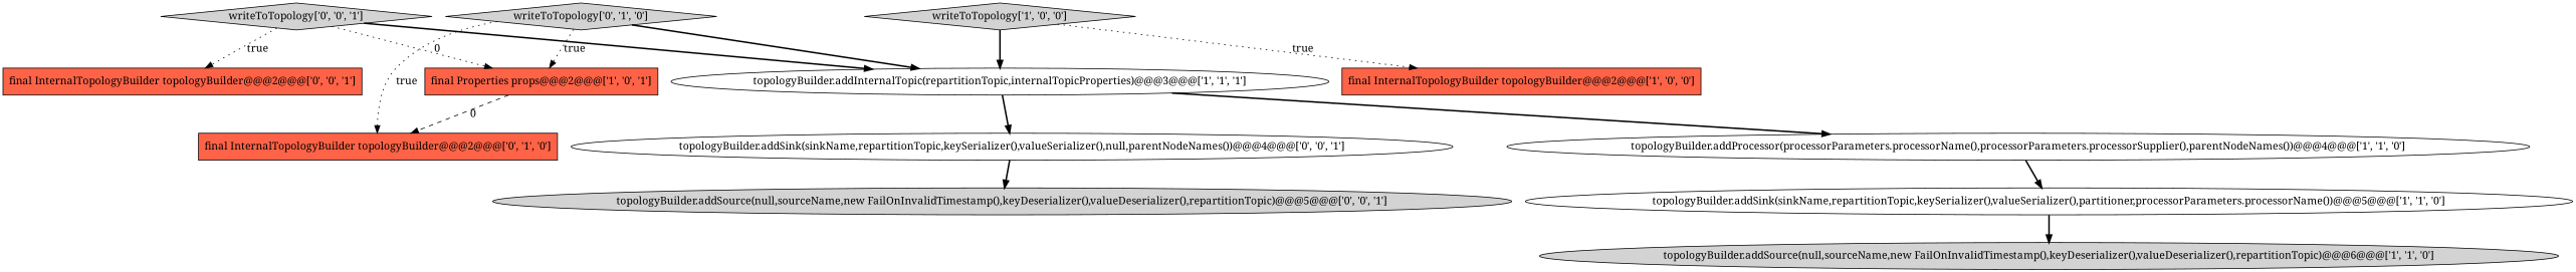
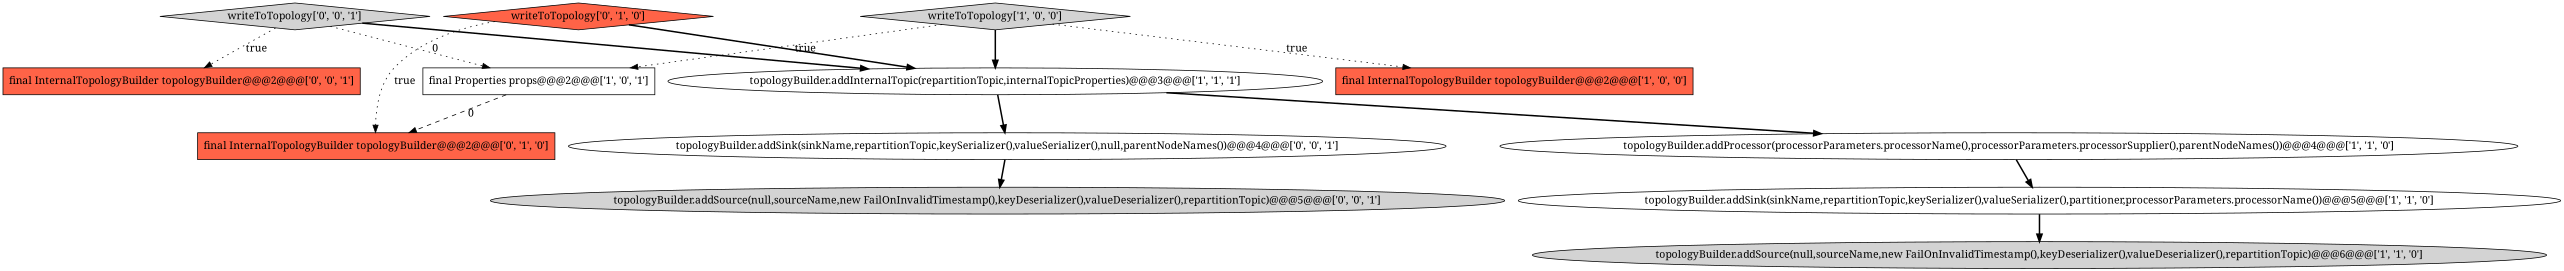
  digraph {
    fontname="Noto Serif"
    node [fillcolor=lightgray fontname="Noto Serif" shape=ellipse style=filled]
    edge [fontname="Noto Serif" style=bold]
    n1 [fillcolor=tomato label="final InternalTopologyBuilder topologyBuilder@@@2@@@['0', '0', '1']" shape=box]
    n2 [fillcolor=white label="topologyBuilder.addSink(sinkName,repartitionTopic,keySerializer(),valueSerializer(),null,parentNodeNames())@@@4@@@['0', '0', '1']"]
    n3 [label="topologyBuilder.addSource(null,sourceName,new FailOnInvalidTimestamp(),keyDeserializer(),valueDeserializer(),repartitionTopic)@@@5@@@['0', '0', '1']"]
    n4 [label="writeToTopology['0', '0', '1']" shape=diamond]
-   n5 [fillcolor=tomato label="final Properties props@@@2@@@['1', '0', '1']" shape=box]
+   n5 [fillcolor=white label="final Properties props@@@2@@@['1', '0', '1']" shape=box]
    n6 [fillcolor=white label="topologyBuilder.addInternalTopic(repartitionTopic,internalTopicProperties)@@@3@@@['1', '1', '1']"]
    n7 [fillcolor=tomato label="final InternalTopologyBuilder topologyBuilder@@@2@@@['0', '1', '0']" shape=box]
    n8 [fillcolor=white label="topologyBuilder.addProcessor(processorParameters.processorName(),processorParameters.processorSupplier(),parentNodeNames())@@@4@@@['1', '1', '0']"]
    n9 [label="topologyBuilder.addSource(null,sourceName,new FailOnInvalidTimestamp(),keyDeserializer(),valueDeserializer(),repartitionTopic)@@@6@@@['1', '1', '0']"]
    n10 [fillcolor=white label="topologyBuilder.addSink(sinkName,repartitionTopic,keySerializer(),valueSerializer(),partitioner,processorParameters.processorName())@@@5@@@['1', '1', '0']"]
-   n11 [label="writeToTopology['0', '1', '0']" shape=diamond]
+   n11 [fillcolor=tomato label="writeToTopology['0', '1', '0']" shape=diamond]
    n12 [fillcolor=tomato label="final InternalTopologyBuilder topologyBuilder@@@2@@@['1', '0', '0']" shape=box]
    n13 [label="writeToTopology['1', '0', '0']" shape=diamond]
    n2 -> n3
    n4 -> n1 [label=true style=dotted]
    n4 -> n5 [label=0 style=dotted]
    n4 -> n6
    n5 -> n7 [label=0 style=dashed]
    n6 -> n2
    n6 -> n8
    n8 -> n10
    n10 -> n9
    n11 -> n6
    n11 -> n7 [label=true style=dotted]
-   n11 -> n5 [label=true style=dotted]
+   n13 -> n5 [label=true style=dotted]
    n13 -> n6
    n13 -> n12 [label=true style=dotted]
  }
